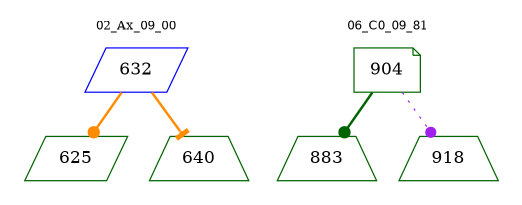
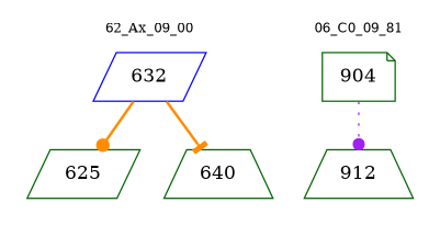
  digraph {
    node [color=darkgreen shape=trapezium]
    edge [arrowhead=dot color=darkorange style=bold]
    n1 [color=blue label=632 shape=parallelogram]
    n2 [label=625 shape=parallelogram]
    n3 [label=640]
    n4 [label=904 shape=note]
-   n5 [label=883]
-   n6 [label=918]
+   n6 [label=912]
    subgraph cluster_1 {
      color=white
      fontsize=10
-     label="02_Ax_09_00"
+     label="62_Ax_09_00"
      n1
      n2
      n3
    }
    subgraph cluster_2 {
      color=white
      fontsize=10
      label="06_C0_09_81"
      n4
-     n5
      n6
    }
    n1 -> n2
    n1 -> n3 [arrowhead=tee]
-   n4 -> n5 [color=darkgreen]
    n4 -> n6 [color=purple style=dotted]
  }
